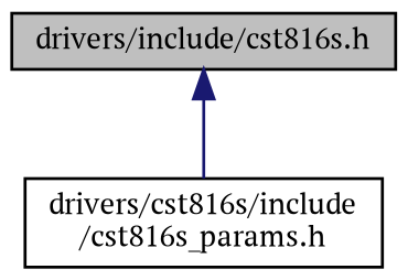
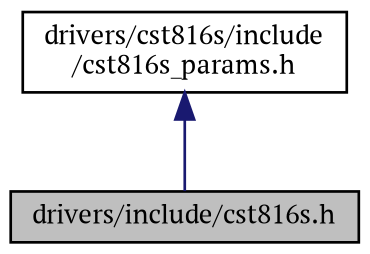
  digraph {
    fontname="PT Serif"
    node [color=black fontname="PT Serif" fontsize=10 shape=record style=filled]
    n1 [fillcolor=grey75 fontcolor=black height=0.2 label="drivers/include/cst816s.h" width=0.4]
    n2 [fillcolor=white height=0.2 label="drivers/cst816s/include\l/cst816s_params.h" width=0.4]
-   n1 -> n2 [color=midnightblue dir=back fontname="PT Serif" fontsize=10 labelfontname=Helvetica labelfontsize=10 style=solid]
+   n2 -> n1 [color=midnightblue dir=back fontname="PT Serif" fontsize=10 labelfontname=Helvetica labelfontsize=10 style=solid]
  }
